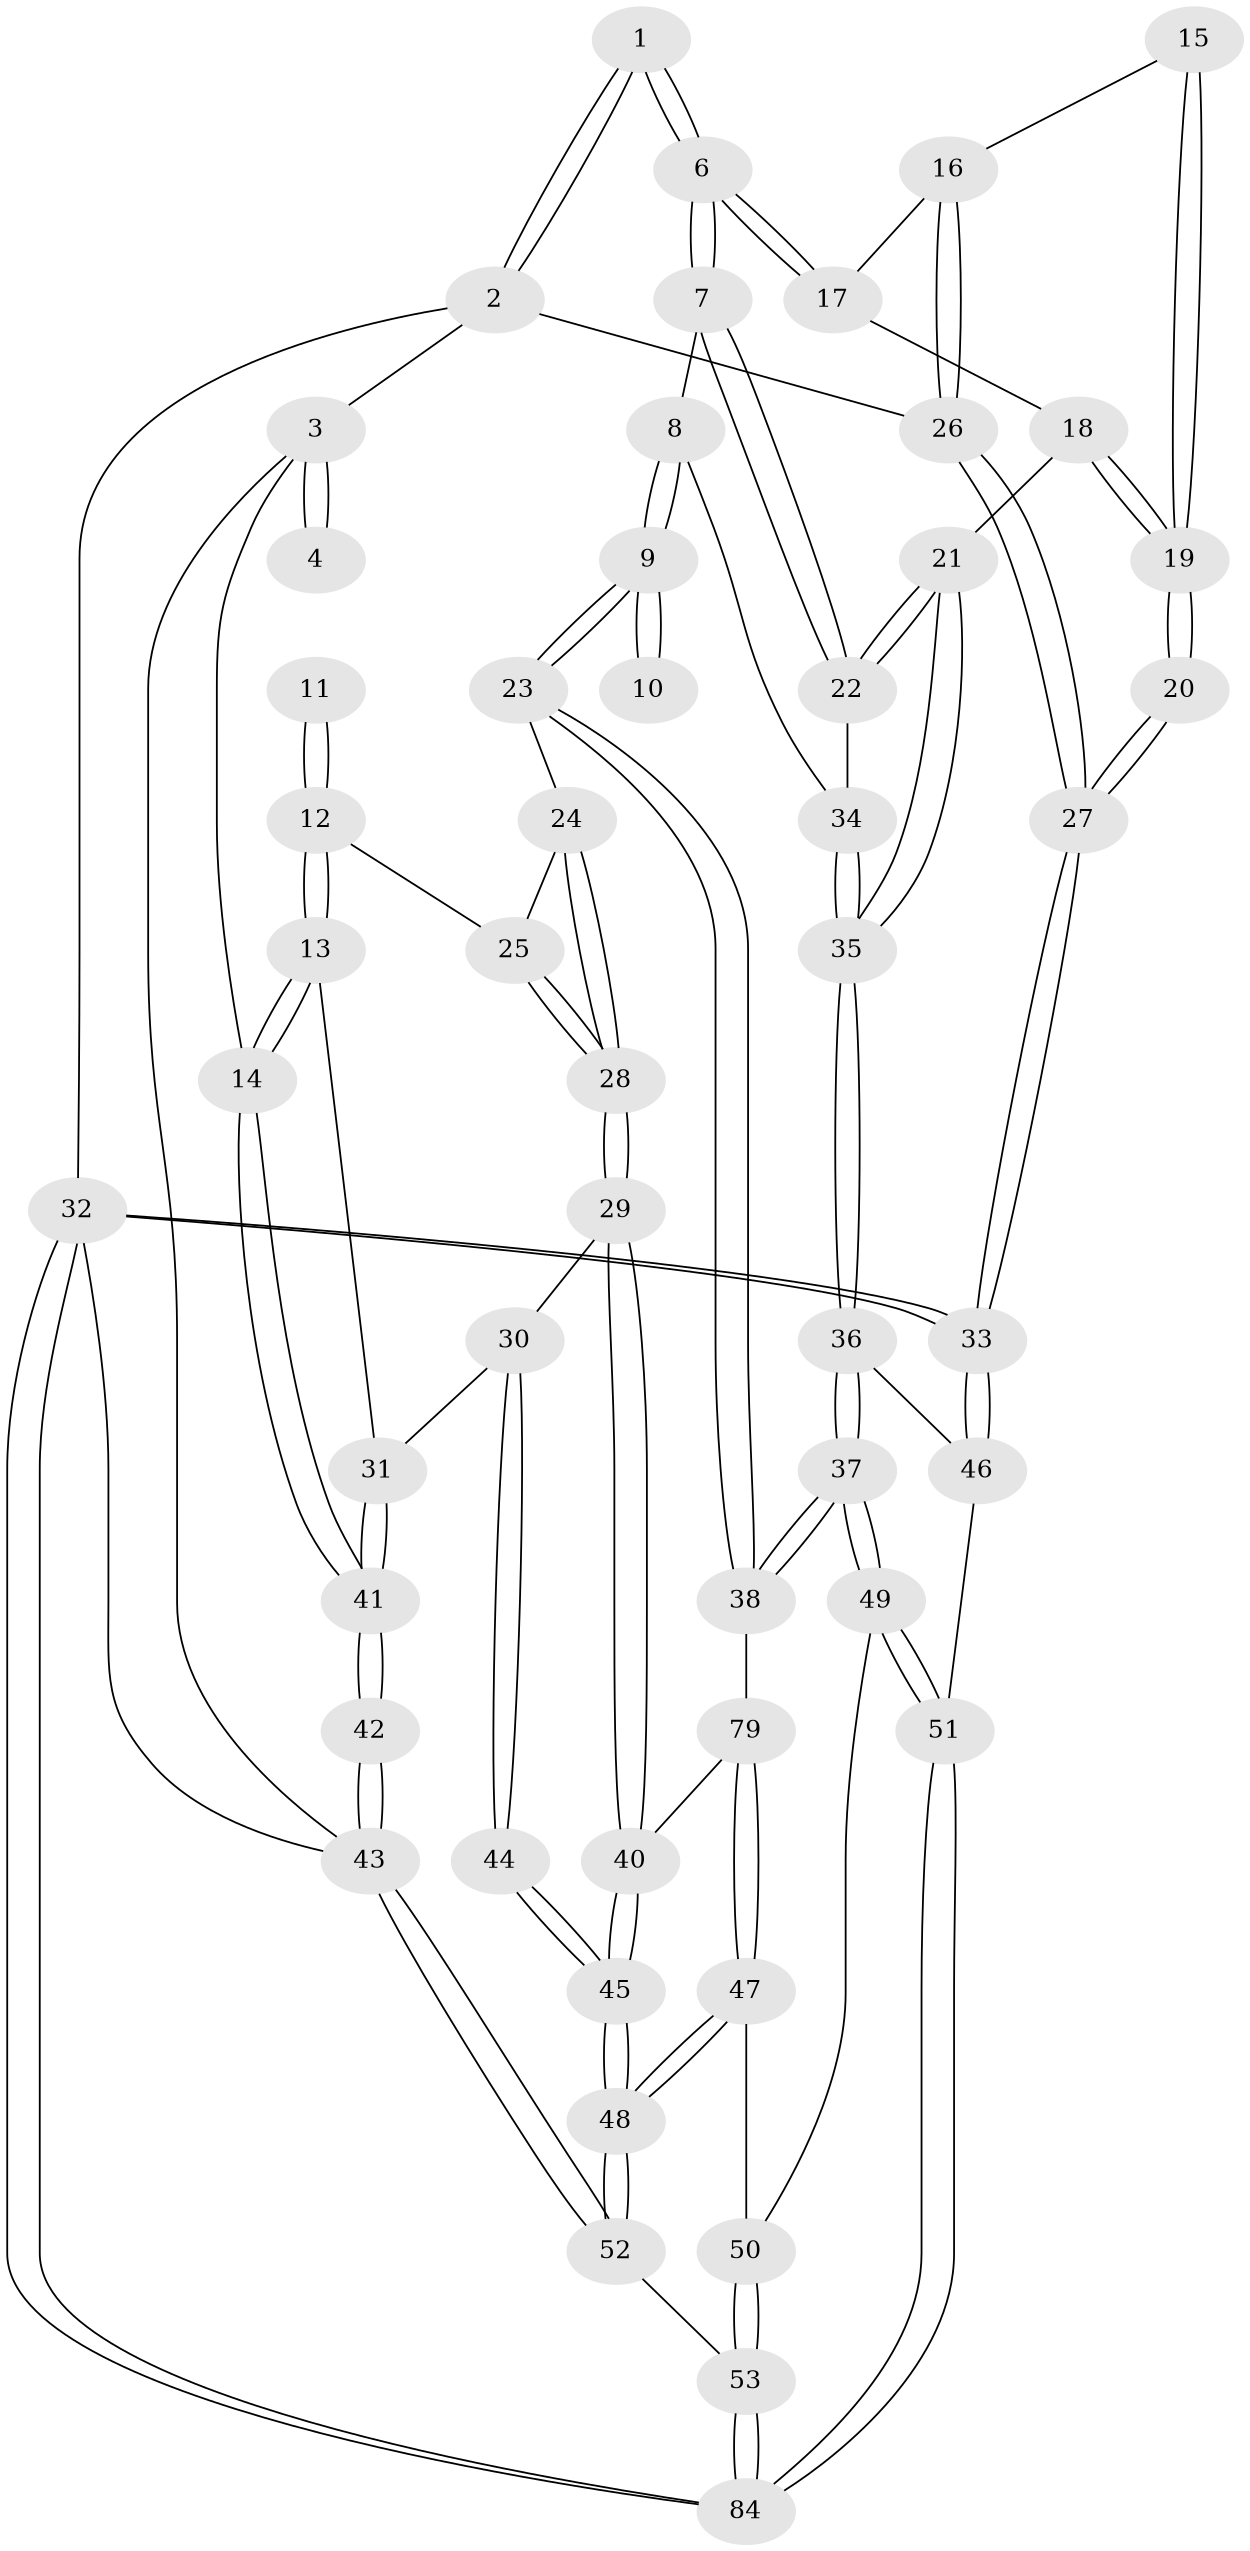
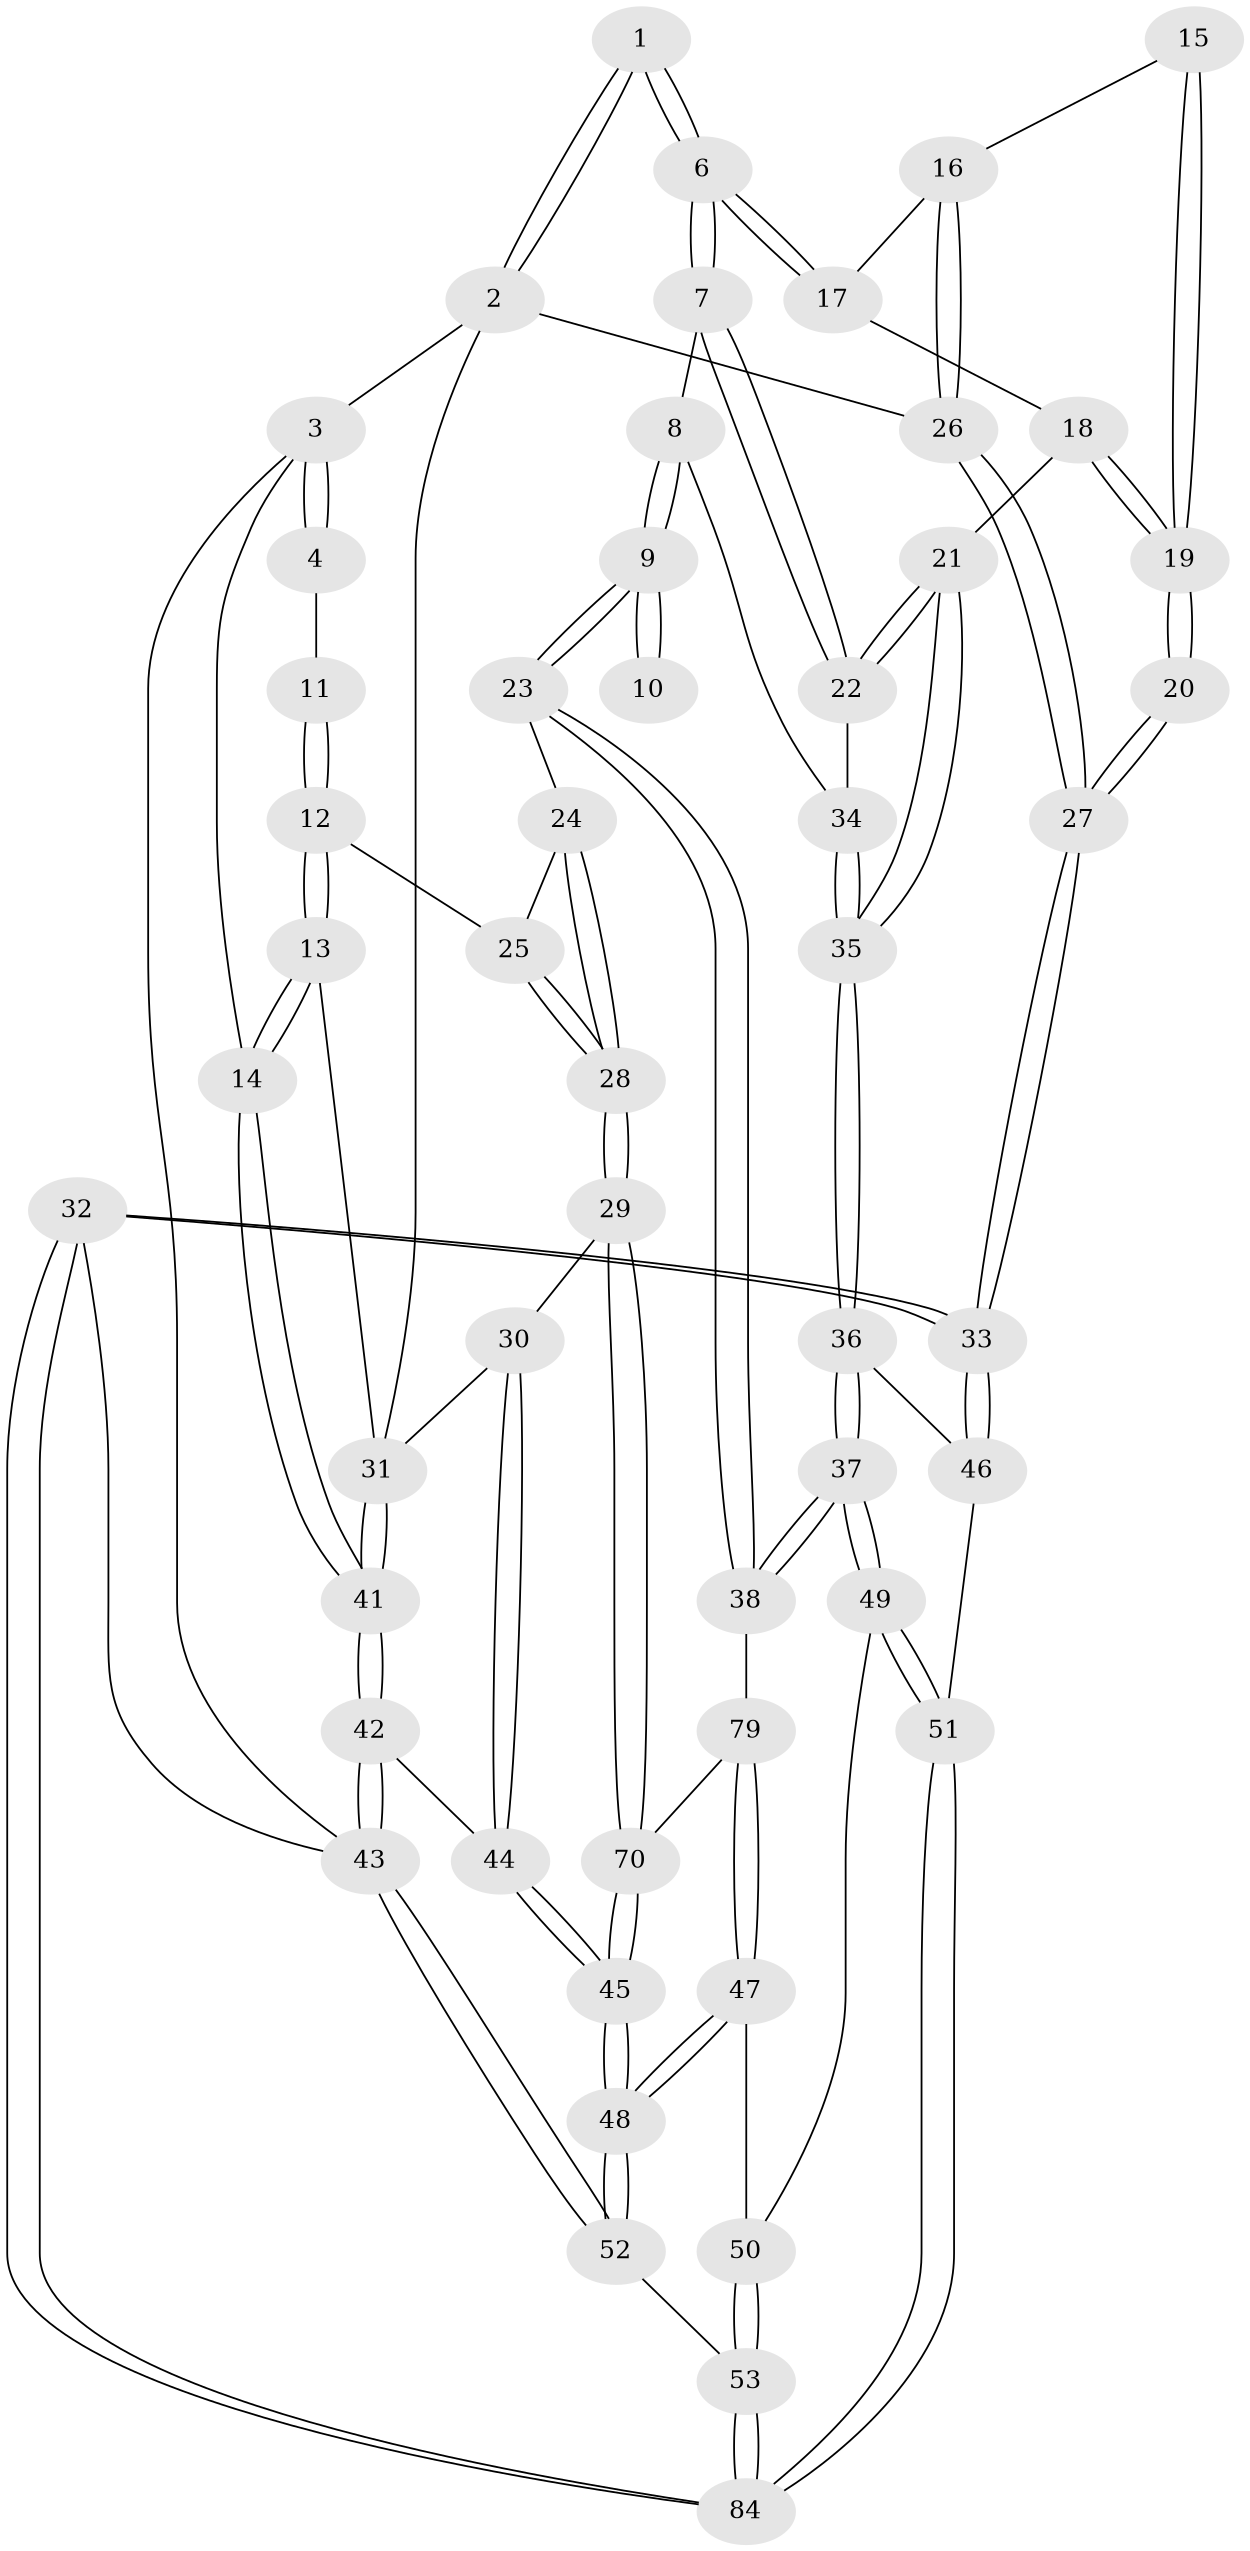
  graph {
    node [color=gray90 style=filled]
    1
    2
    6
    3
    26
    32
    7
    17
    4
    14
    43
    27
    33
    n14 [label=84]
    11
    41
    52
    12
    8
    22
    18
    9
    34
    10
    23
    35
    24
    38
    13
    25
    31
    28
    42
    15
    16
    19
    20
    21
    36
    n40 [label=79]
    29
    46
    30
-   40
+   40 [label=70]
    44
    45
    51
    37
    49
    50
    47
    48
    53
    1 -- 2
    1 -- 2
    1 -- 6
    1 -- 6
    2 -- 3
    2 -- 26
-   2 -- 32
+   2 -- 31
    6 -- 7
    6 -- 7
    6 -- 17
    6 -- 17
    3 -- 4
    3 -- 4
    3 -- 14
    3 -- 43
    26 -- 27
    26 -- 27
    32 -- 43
    32 -- 33
    32 -- 33
    32 -- n14
    32 -- n14
    7 -- 8
    7 -- 22
    7 -- 22
    17 -- 18
+   4 -- 11
    14 -- 41
    14 -- 41
    43 -- 52
    43 -- 52
    27 -- 33
    27 -- 33
    33 -- 46
    33 -- 46
    11 -- 12
    11 -- 12
    41 -- 42
    41 -- 42
    52 -- 53
    12 -- 13
    12 -- 13
    12 -- 25
    8 -- 9
    8 -- 9
    8 -- 34
    22 -- 34
    18 -- 19
    18 -- 19
    18 -- 21
    9 -- 10
    9 -- 10
    9 -- 23
    9 -- 23
    34 -- 35
    34 -- 35
    23 -- 24
    23 -- 38
    23 -- 38
    35 -- 36
    35 -- 36
    24 -- 25
    24 -- 28
    24 -- 28
    38 -- n40
    13 -- 14
    13 -- 14
    13 -- 31
    25 -- 28
    25 -- 28
    31 -- 41
    31 -- 41
    28 -- 29
    28 -- 29
    42 -- 43
    42 -- 43
+   42 -- 44
    15 -- 16
    15 -- 19
    15 -- 19
    16 -- 26
    16 -- 26
    16 -- 17
    19 -- 20
    19 -- 20
    20 -- 27
    20 -- 27
    21 -- 22
    21 -- 22
    21 -- 35
    21 -- 35
    36 -- 46
    36 -- 37
    36 -- 37
    n40 -- 40
    n40 -- 47
    n40 -- 47
    29 -- 30
    29 -- 40
    29 -- 40
    46 -- 51
    30 -- 31
    30 -- 44
    30 -- 44
    40 -- 45
    40 -- 45
    44 -- 45
    44 -- 45
    45 -- 48
    45 -- 48
    51 -- n14
    51 -- n14
    37 -- 38
    37 -- 38
    37 -- 49
    37 -- 49
    49 -- 51
    49 -- 51
    49 -- 50
    50 -- 53
    50 -- 53
    47 -- 50
    47 -- 48
    47 -- 48
    48 -- 52
    48 -- 52
    53 -- n14
    53 -- n14
  }
